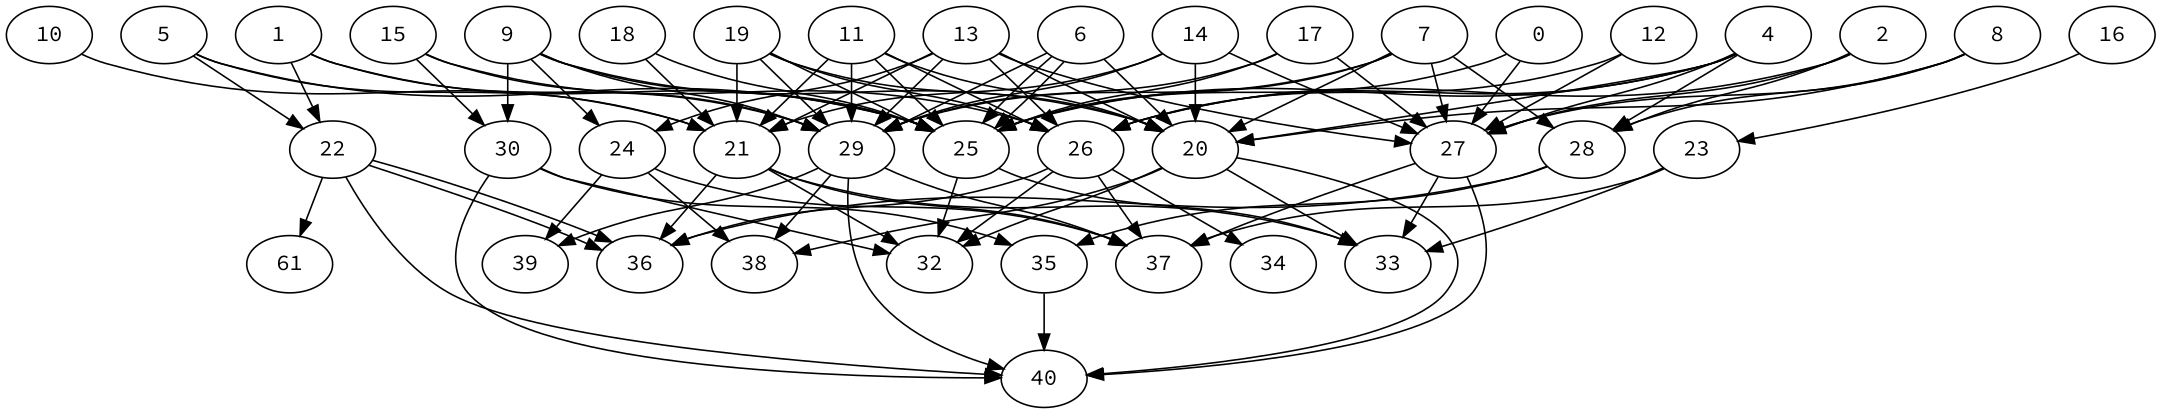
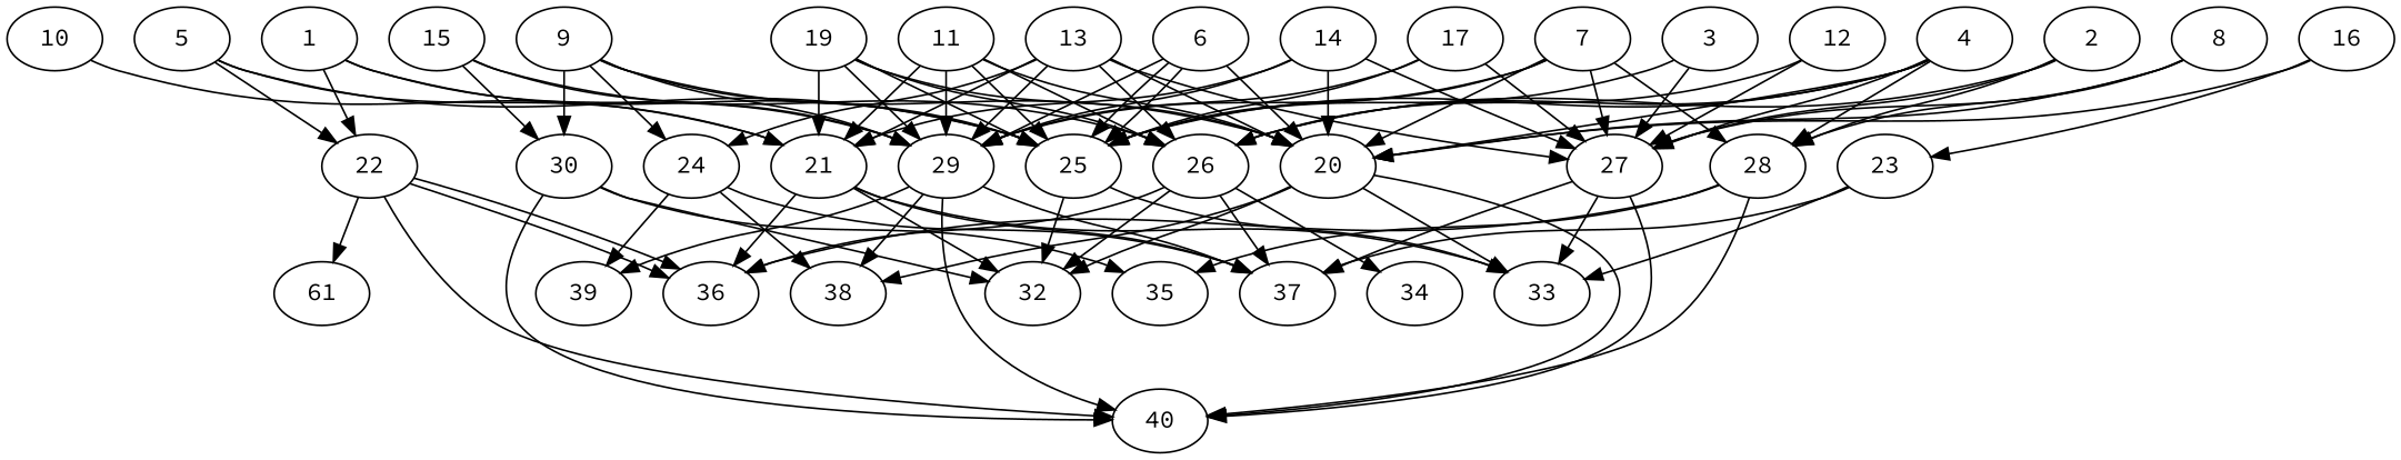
  digraph {
    fontname="Source Code Pro"
    node [alpha=0.15 fontname="Source Code Pro"]
    edge [fontname="Source Code Pro"]
    1 [alpha=0.13 expect_size=401908711548780544000]
    22 [alpha=0.17 expect_size=13852952015929344000000]
    25 [alpha=0.07 expect_size=40356578706389896]
    29 [alpha=0.08 expect_size=55269460824370440]
    40 [alpha=0.06 expect_size=9623450717712843538432]
    36 [expect_size=30823904816370700]
    n7 [alpha=0.19 expect_size=5066097576105150 label=61]
    32 [alpha=0.19 expect_size=3857331167745300]
    33 [alpha=0.12 expect_size=4286597552464342286336]
    38 [alpha=0.13 expect_size=2593213813837967392768]
    37 [alpha=0.13 expect_size=789127087272958336]
    39 [alpha=0.11 expect_size=1558728536648024832]
    2 [alpha=0.17 expect_size=25351498926288952]
    26 [alpha=0.17 expect_size=5739850623559660]
    27 [alpha=0.13 expect_size=7190395162054504448]
    28 [alpha=0.19 expect_size=17385195515632144089088]
    34 [alpha=0.05 expect_size=2879265995607525818368]
    35 [alpha=0.02 expect_size=4701613694746026]
-   3 [alpha=0.14 expect_size=10306399490263652237312 label=0]
+   3 [alpha=0.14 expect_size=10306399490263652237312]
    4 [expect_size=1817167101822373120]
    20 [alpha=0.07 expect_size=70655682023176896]
    5 [alpha=0.14 expect_size=2017941026920656384]
    21 [alpha=0.04 expect_size=6954985648429134848]
    6 [alpha=0.01 expect_size=3681387667840027136]
    7 [alpha=0.14 expect_size=10098802019612491776000]
    8 [alpha=0.03 expect_size=11436179224196143104]
    9 [expect_size=423395870963873600]
    24 [alpha=0.10 expect_size=8493733941430575955968]
    30 [expect_size=848227016120232574976]
    10 [expect_size=18079859532912744464384]
    11 [alpha=0.17 expect_size=1724877296859993856]
    12 [alpha=0.09 expect_size=373356697857190272]
    13 [alpha=0.03 expect_size=3627531609297288704]
    14 [alpha=0.00 expect_size=590420513913806258176]
    15 [alpha=0.19 expect_size=17440889252966295404544]
    16 [alpha=0.12 expect_size=4163615072568169463808]
    23 [alpha=0.01 expect_size=4152951553694096896]
    17 [expect_size=8580850292115280896]
-   18 [expect_size=78569103837704720]
    19 [alpha=0.18 expect_size=11272766887531552702464]
    1 -> 22
    1 -> 25
    1 -> 29
    22 -> 40
    22 -> 36
    22 -> 36
    22 -> n7
    25 -> 32
    25 -> 33
    29 -> 40
    29 -> 38
    29 -> 37
    29 -> 39
    2 -> 26
    2 -> 27
    2 -> 28
    26 -> 36
    26 -> 32
    26 -> 37
    26 -> 34
    27 -> 40
    27 -> 33
    27 -> 37
-   35 -> 40
+   28 -> 40
    28 -> 36
    28 -> 35
    3 -> 25
    3 -> 27
    4 -> 25
    4 -> 26
    4 -> 27
    4 -> 28
    4 -> 20
    20 -> 40
    20 -> 32
    20 -> 33
    20 -> 38
    5 -> 22
    5 -> 25
    5 -> 21
    21 -> 36
    21 -> 32
    21 -> 33
    21 -> 37
    6 -> 25
    6 -> 25
    6 -> 29
    6 -> 20
    7 -> 25
    7 -> 29
    7 -> 27
    7 -> 28
    7 -> 20
    8 -> 27
    8 -> 28
    8 -> 20
    9 -> 25
    9 -> 29
    9 -> 20
    9 -> 24
    9 -> 30
    24 -> 38
    24 -> 37
    24 -> 39
    30 -> 40
    30 -> 32
    30 -> 35
    10 -> 21
    11 -> 25
    11 -> 29
    11 -> 26
    11 -> 20
    11 -> 21
    12 -> 26
    12 -> 27
    13 -> 29
    13 -> 26
    13 -> 27
    13 -> 20
    13 -> 21
    13 -> 24
    14 -> 29
    14 -> 27
    14 -> 20
    14 -> 21
    15 -> 29
    15 -> 26
    15 -> 30
+   16 -> 20
    16 -> 23
    23 -> 33
    23 -> 37
    17 -> 25
    17 -> 29
    17 -> 27
-   18 -> 25
-   18 -> 21
    19 -> 25
    19 -> 29
    19 -> 26
    19 -> 20
    19 -> 21
  }
